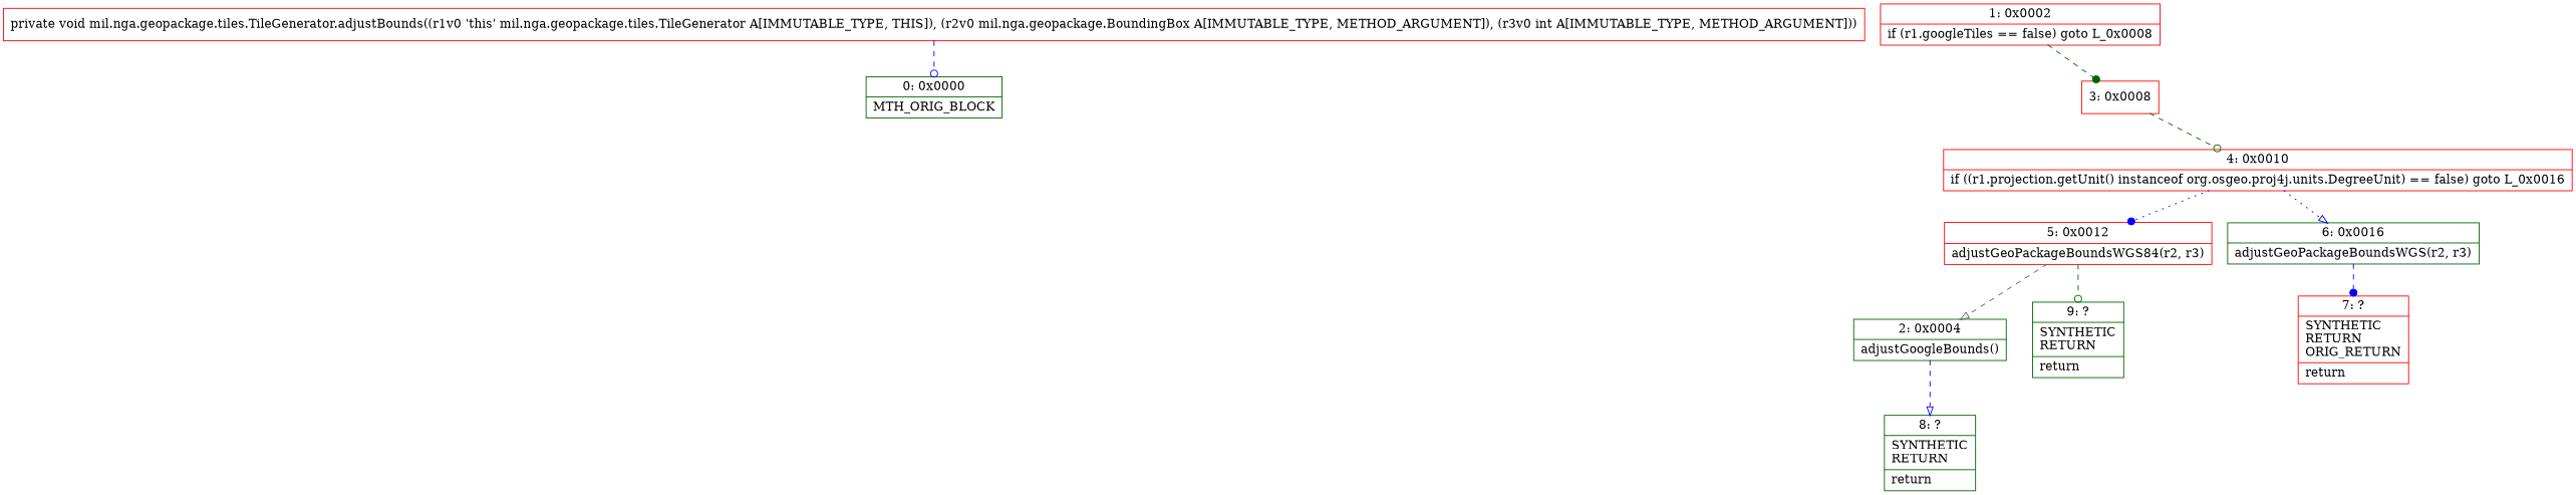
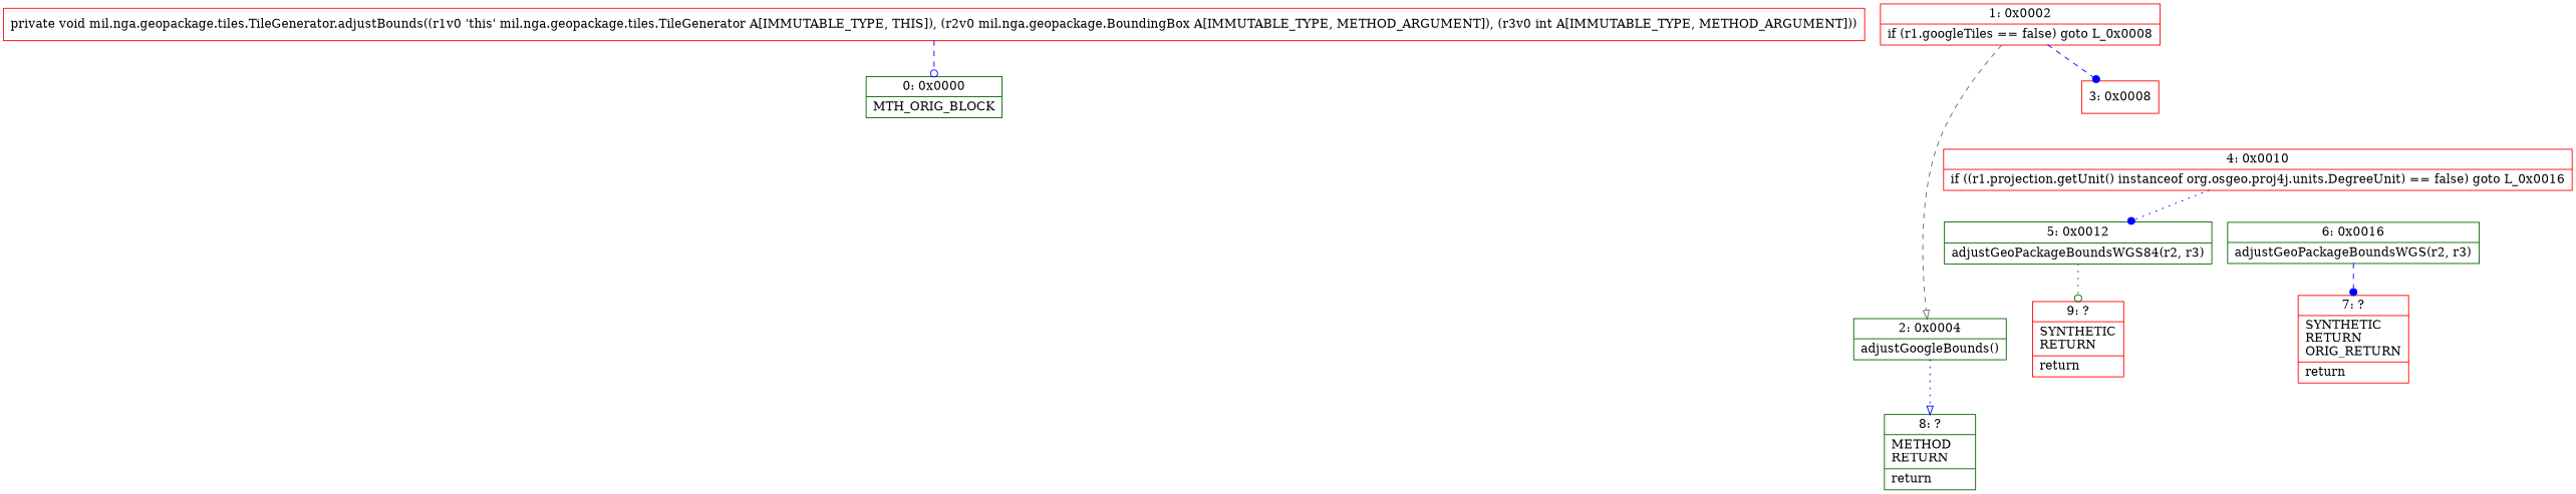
  digraph {
    node [color=red shape=record]
    edge [arrowhead=onormal color=blue style=dashed]
    n1 [color=darkgreen label="{0\:\ 0x0000|MTH_ORIG_BLOCK\l}"]
    n2 [label="{1\:\ 0x0002|if (r1.googleTiles == false) goto L_0x0008\l}"]
    n3 [color=darkgreen label="{2\:\ 0x0004|adjustGoogleBounds()\l}"]
    n4 [label="{3\:\ 0x0008}"]
-   n5 [color=darkgreen label="{8\:\ ?|SYNTHETIC\lRETURN\l|return\l}"]
+   n5 [color=darkgreen label="{8\:\ ?|METHOD\lRETURN\l|return\l}"]
    n6 [label="{4\:\ 0x0010|if ((r1.projection.getUnit() instanceof org.osgeo.proj4j.units.DegreeUnit) == false) goto L_0x0016\l}"]
-   n7 [label="{5\:\ 0x0012|adjustGeoPackageBoundsWGS84(r2, r3)\l}"]
+   n7 [color=darkgreen label="{5\:\ 0x0012|adjustGeoPackageBoundsWGS84(r2, r3)\l}"]
    n8 [color=darkgreen label="{6\:\ 0x0016|adjustGeoPackageBoundsWGS(r2, r3)\l}"]
-   n9 [color=darkgreen label="{9\:\ ?|SYNTHETIC\lRETURN\l|return\l}"]
+   n9 [label="{9\:\ ?|SYNTHETIC\lRETURN\l|return\l}"]
    n10 [label="{7\:\ ?|SYNTHETIC\lRETURN\lORIG_RETURN\l|return\l}"]
    n11 [label="{private void mil.nga.geopackage.tiles.TileGenerator.adjustBounds((r1v0 'this' mil.nga.geopackage.tiles.TileGenerator A[IMMUTABLE_TYPE, THIS]), (r2v0 mil.nga.geopackage.BoundingBox A[IMMUTABLE_TYPE, METHOD_ARGUMENT]), (r3v0 int A[IMMUTABLE_TYPE, METHOD_ARGUMENT])) }"]
-   n7 -> n3 [color=gray40]
-   n2 -> n4 [arrowhead=dot color=darkgreen]
-   n3 -> n5
-   n4 -> n6 [arrowhead=odot color=darkgreen]
+   n2 -> n3 [color=gray40]
+   n2 -> n4 [arrowhead=dot]
+   n3 -> n5 [style=dotted]
    n6 -> n7 [arrowhead=dot style=dotted]
-   n6 -> n8 [style=dotted]
-   n7 -> n9 [arrowhead=odot color=darkgreen]
+   n7 -> n9 [arrowhead=odot color=darkgreen style=dotted]
    n8 -> n10 [arrowhead=dot]
    n11 -> n1 [arrowhead=odot]
  }
